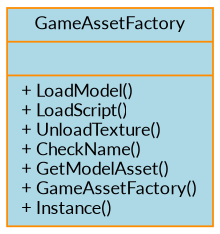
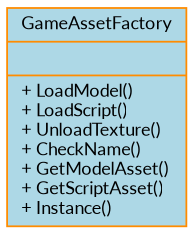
  digraph {
    fontname=Lato
-   n1 [color=darkorange fillcolor=lightblue fontcolor=black fontname=Lato fontsize=10 height=0.2 label="{GameAssetFactory\n||+ LoadModel()\l+ LoadScript()\l+ UnloadTexture()\l+ CheckName()\l+ GetModelAsset()\l+ GameAssetFactory()\l+ Instance()\l}" shape=record style=filled width=0.4]
+   n1 [color=darkorange fillcolor=lightblue fontcolor=black fontname=Lato fontsize=10 height=0.2 label="{GameAssetFactory\n||+ LoadModel()\l+ LoadScript()\l+ UnloadTexture()\l+ CheckName()\l+ GetModelAsset()\l+ GetScriptAsset()\l+ Instance()\l}" shape=record style=filled width=0.4]
  }
